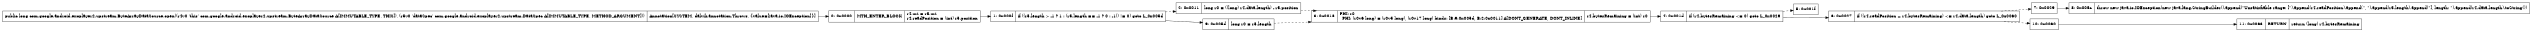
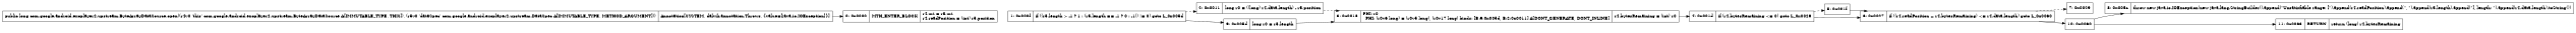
  digraph {
    rankdir=LR
    node [shape=record]
    n1 [label="{0\:\ 0x0000|MTH_ENTER_BLOCK\l|r4.uri = r5.uri\lr4.readPosition = (int) r5.position\l}"]
    n2 [label="{1\:\ 0x000f|if ((r5.length \> \-1 ? 1 : (r5.length == \-1 ? 0 : \-1)) != 0) goto L_0x005d\l}"]
    n3 [label="{2\:\ 0x0011|long r0 = ((long) r4.data.length) \- r5.position\l}"]
    n4 [label="{9\:\ 0x005d|long r0 = r5.length\l}"]
    n5 [label="{3\:\ 0x0018|PHI: r0 \l  PHI: (r0v6 long) = (r0v5 long), (r0v17 long) binds: [B:9:0x005d, B:2:0x0011] A[DONT_GENERATE, DONT_INLINE]\l|r4.bytesRemaining = (int) r0\l}"]
    n6 [label="{4\:\ 0x001d|if (r4.bytesRemaining \<= 0) goto L_0x0029\l}"]
    n7 [label="{5\:\ 0x001f}"]
    n8 [label="{6\:\ 0x0027|if ((r4.readPosition + r4.bytesRemaining) \<= r4.data.length) goto L_0x0060\l}"]
    n9 [label="{7\:\ 0x0029}"]
    n10 [label="{8\:\ 0x005c|throw new java.io.IOException(new java.lang.StringBuilder().append(\"Unsatisfiable range: [\").append(r4.readPosition).append(\", \").append(r5.length).append(\"], length: \").append(r4.data.length).toString())\l}"]
    n11 [label="{10\:\ 0x0060}"]
    n12 [label="{11\:\ 0x0063|RETURN\l|return (long) r4.bytesRemaining\l}"]
    n13 [label="{public long com.google.android.exoplayer2.upstream.ByteArrayDataSource.open((r4v0 'this' com.google.android.exoplayer2.upstream.ByteArrayDataSource A[IMMUTABLE_TYPE, THIS]), (r5v0 'dataSpec' com.google.android.exoplayer2.upstream.DataSpec A[IMMUTABLE_TYPE, METHOD_ARGUMENT]))  | Annotation[SYSTEM, dalvik.annotation.Throws, \{value=[java.io.IOException]\}]\l}"]
-   n1 -> n2
    n2 -> n3 [style=dashed]
    n2 -> n4
    n3 -> n5 [style=dashed]
-   n4 -> n5 [style=dashed]
+   n4 -> n5
    n5 -> n6
    n6 -> n7 [style=dashed]
    n6 -> n8
+   n7 -> n8
    n8 -> n9 [style=dashed]
-   n8 -> n11 [style=dashed]
-   n9 -> n10
+   n8 -> n11
+   n11 -> n10
    n11 -> n12
    n13 -> n1
  }
